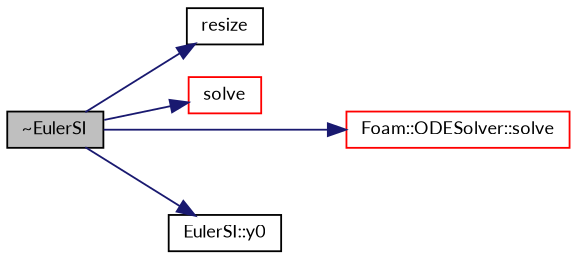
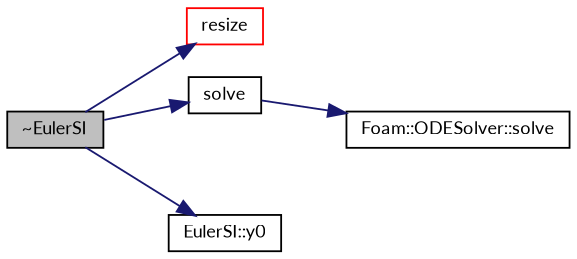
  digraph {
    fontname=Lato
    rankdir=LR
    node [color=black fontname=Lato fontsize=10 shape=record]
    edge [color=midnightblue fontname=Lato fontsize=10 labelfontname=Helvetica labelfontsize=10 style=solid]
    n1 [fillcolor=grey75 fontcolor=black height=0.2 label="~EulerSI" style=filled width=0.4]
-   n2 [height=0.2 label=resize width=0.4]
-   n3 [color=red height=0.2 label=solve width=0.4]
-   n4 [color=red height=0.2 label="Foam::ODESolver::solve" width=0.4]
+   n2 [color=red height=0.2 label=resize width=0.4]
+   n3 [height=0.2 label=solve width=0.4]
+   n4 [height=0.2 label="Foam::ODESolver::solve" width=0.4]
    n5 [height=0.2 label="EulerSI::y0" width=0.4]
    n1 -> n2
    n1 -> n3
-   n1 -> n4
+   n3 -> n4
    n1 -> n5
  }
